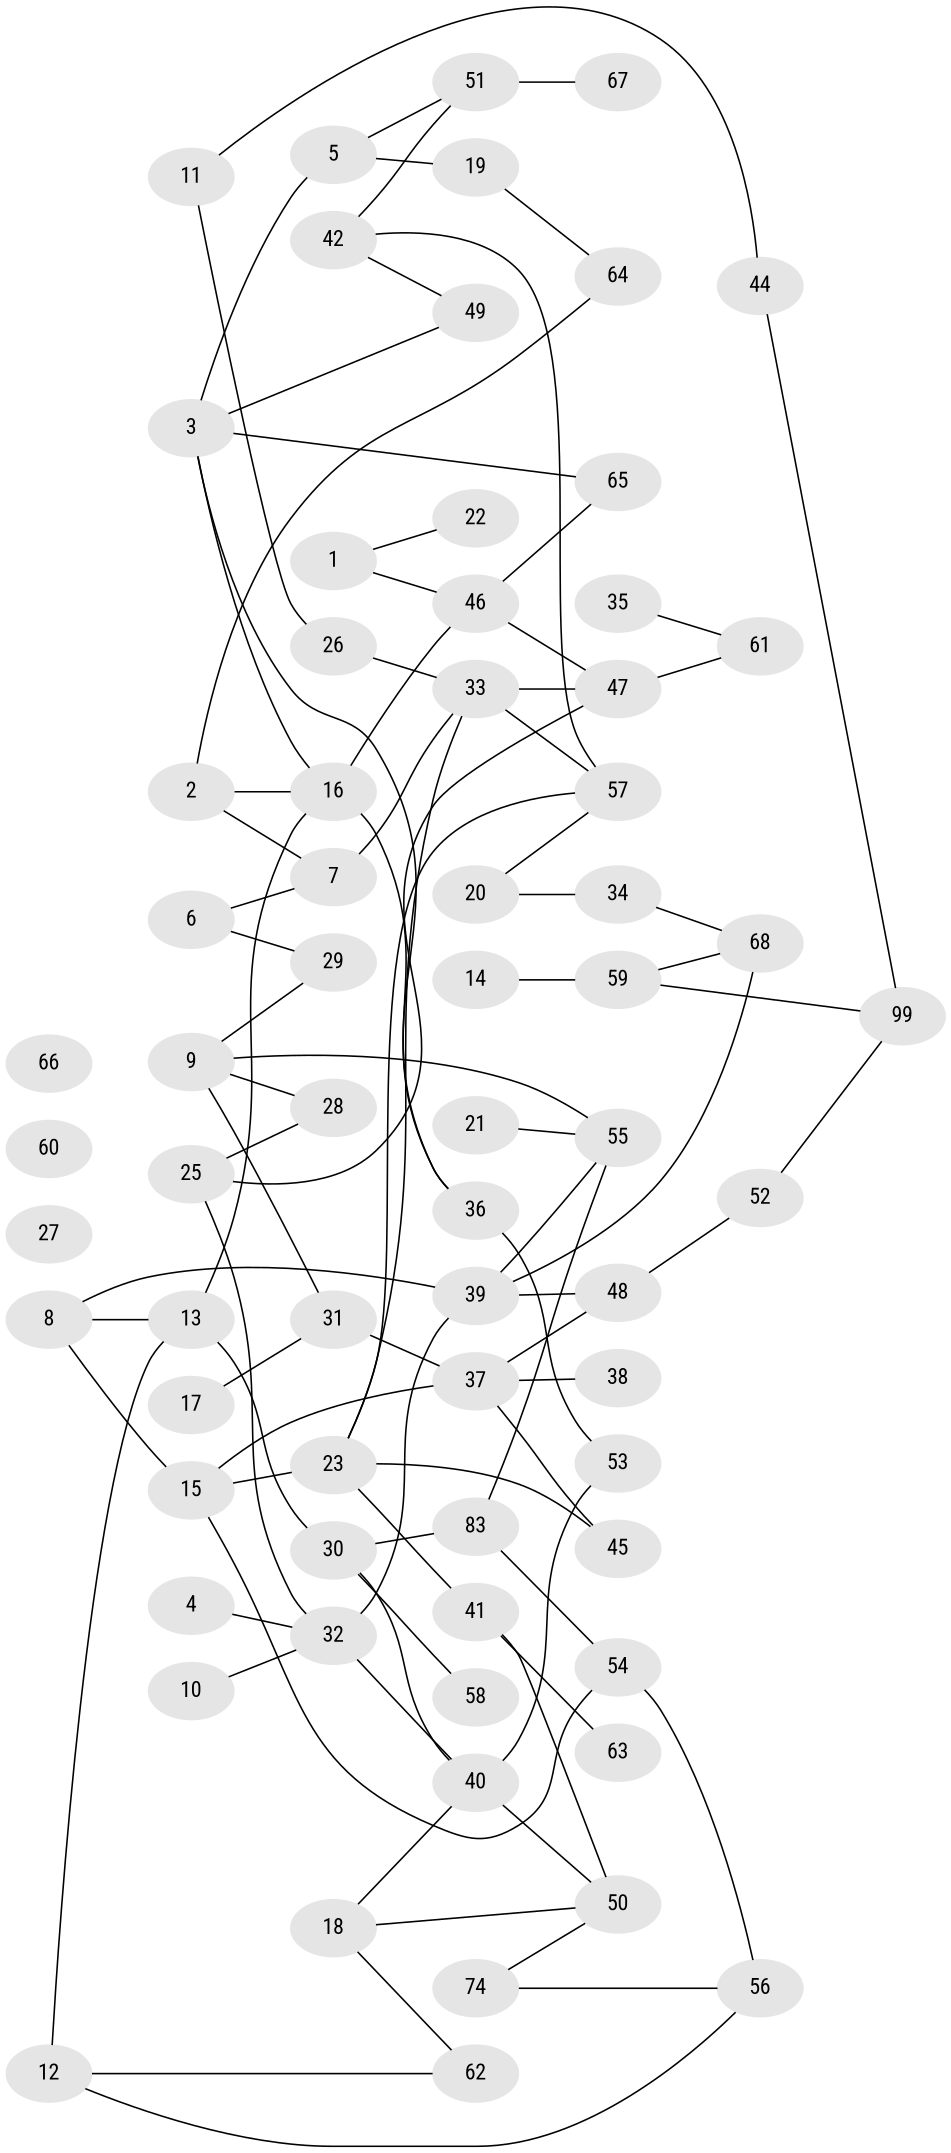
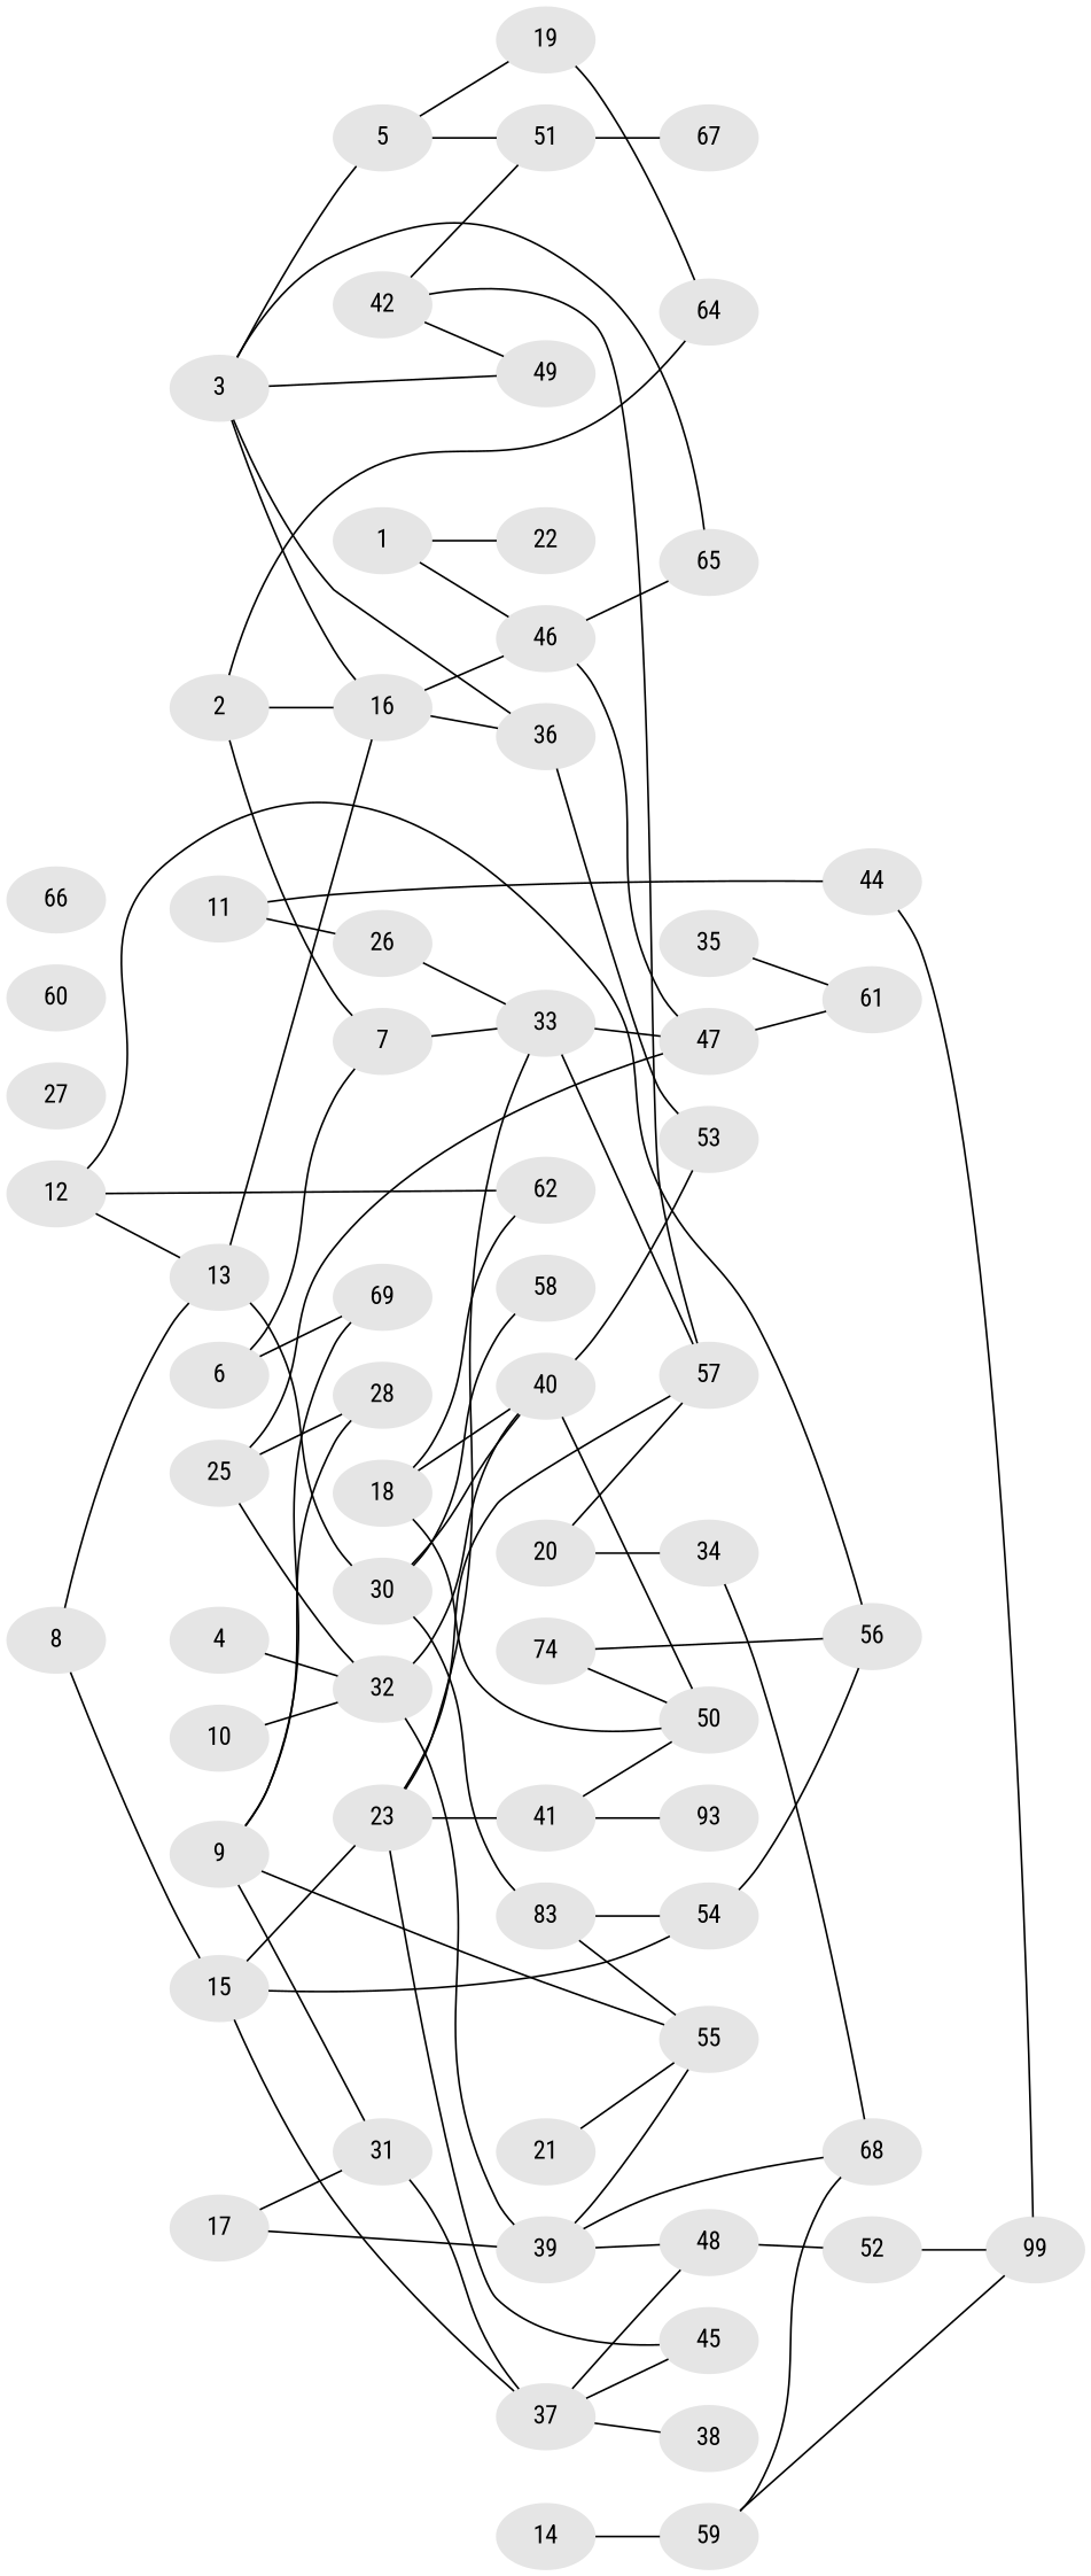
  graph {
    fontname="Roboto Condensed"
    rankdir=LR
    node [color=gray90 fontname="Roboto Condensed" style=filled]
    edge [fontname="Roboto Condensed"]
    1
    22
    46
    65
    47
    2
    7
    16
    64
    33
    36
    3
    5
    49
    19
    51
    53
    4
    32
    39
    40
    67
    6
-   29
+   29 [label=69]
    57
    8
    13
    15
    30
    23
    54
    37
    55
    68
    48
    9
    28
    31
    10
    11
    26
    44
    n43 [label=99]
    12
    56
    62
    n47 [label=83]
    58
    14
    59
    41
    45
    17
    18
    50
    20
    34
    21
-   63
+   63 [label=93]
    n60 [label=74]
    25
    61
    52
    27
    38
    35
    42
    60
    66
    1 -- 22
    1 -- 46
    46 -- 65
    46 -- 47
    47 -- 61
    2 -- 7
    2 -- 16
    2 -- 64
    7 -- 33
    16 -- 46
    16 -- 36
    33 -- 47
    33 -- 57
    36 -- 53
    3 -- 65
    3 -- 16
    3 -- 36
    3 -- 5
    3 -- 49
    5 -- 19
    5 -- 51
    19 -- 64
    51 -- 67
    4 -- 32
    32 -- 39
    32 -- 40
    39 -- 55
    39 -- 68
    39 -- 48
    40 -- 53
    40 -- 50
    6 -- 7
    6 -- 29
-   8 -- 39
+   17 -- 39
    8 -- 13
    8 -- 15
    13 -- 16
    13 -- 30
    15 -- 23
    15 -- 54
    15 -- 37
    30 -- 40
    30 -- n47
    30 -- 58
    23 -- 33
    23 -- 57
    23 -- 41
    23 -- 45
    54 -- 56
    37 -- 48
    37 -- 45
    37 -- 38
    48 -- 52
    9 -- 29
    9 -- 55
    9 -- 28
    9 -- 31
    31 -- 37
    10 -- 32
    11 -- 26
    11 -- 44
    26 -- 33
    44 -- n43
    12 -- 13
    12 -- 56
    12 -- 62
    n47 -- 54
    n47 -- 55
    14 -- 59
    59 -- 68
    59 -- n43
    41 -- 50
    41 -- 63
    17 -- 31
    18 -- 40
    18 -- 62
    18 -- 50
    20 -- 57
    20 -- 34
    34 -- 68
    21 -- 55
    n60 -- 56
    n60 -- 50
    25 -- 47
    25 -- 32
    25 -- 28
    52 -- n43
    35 -- 61
    42 -- 49
    42 -- 51
    42 -- 57
  }
